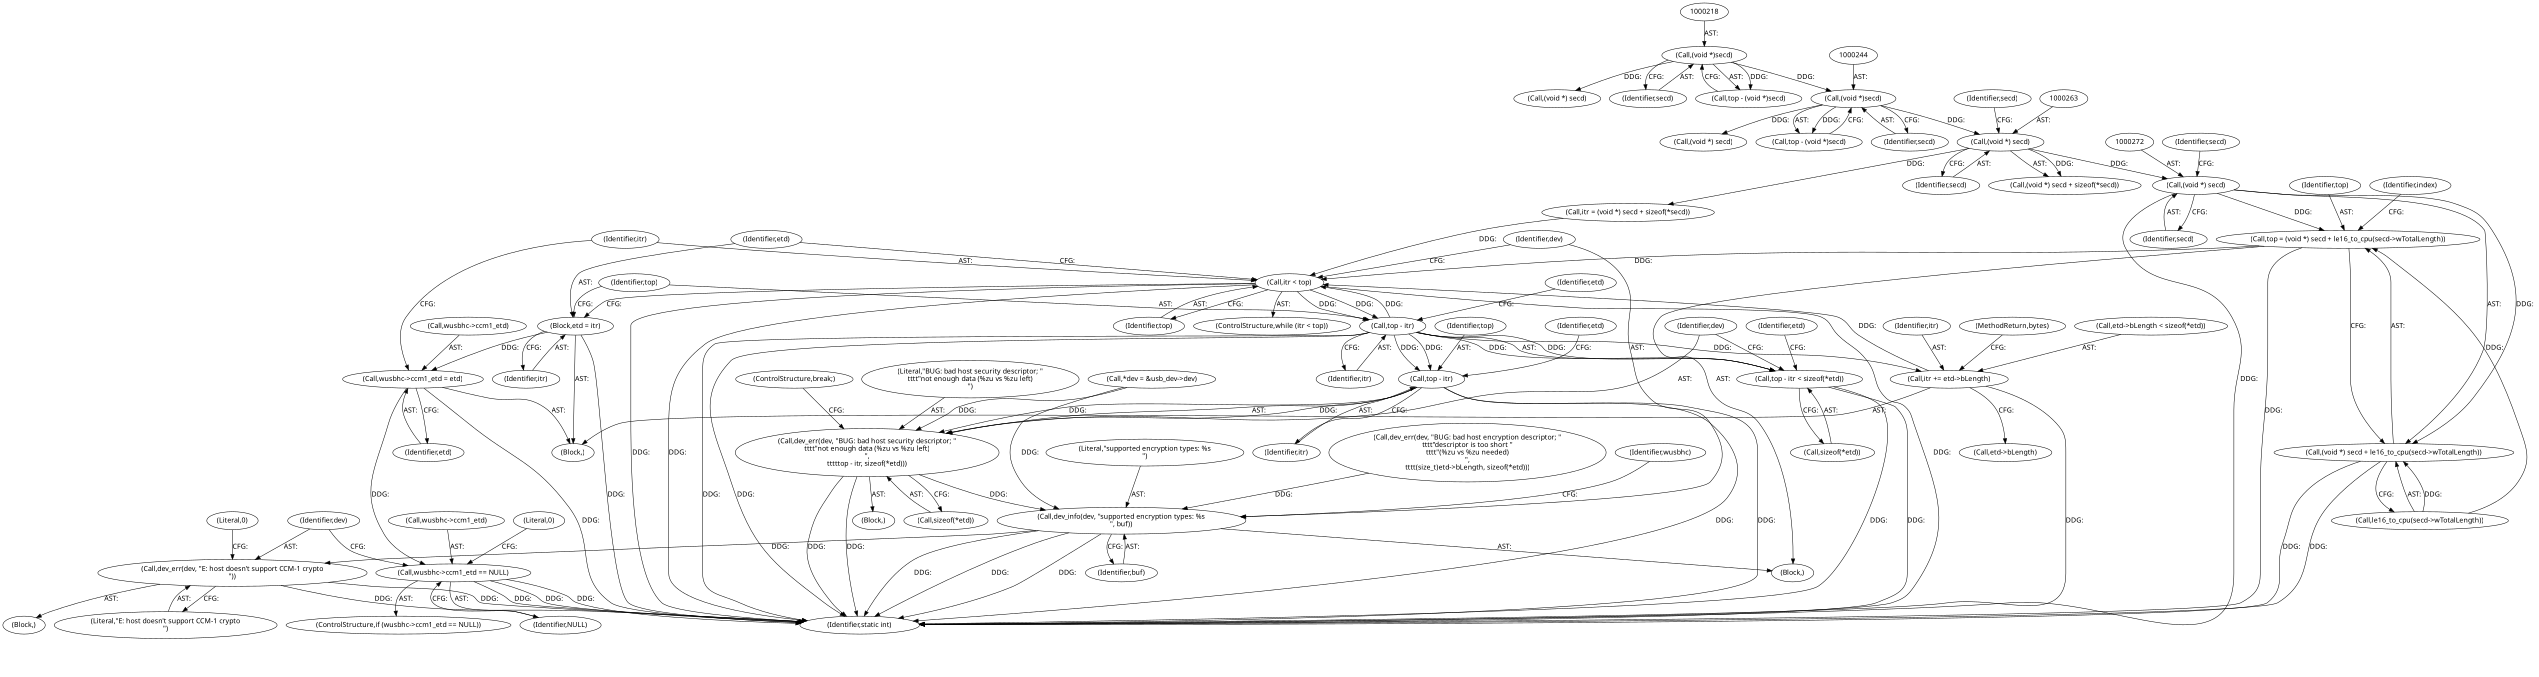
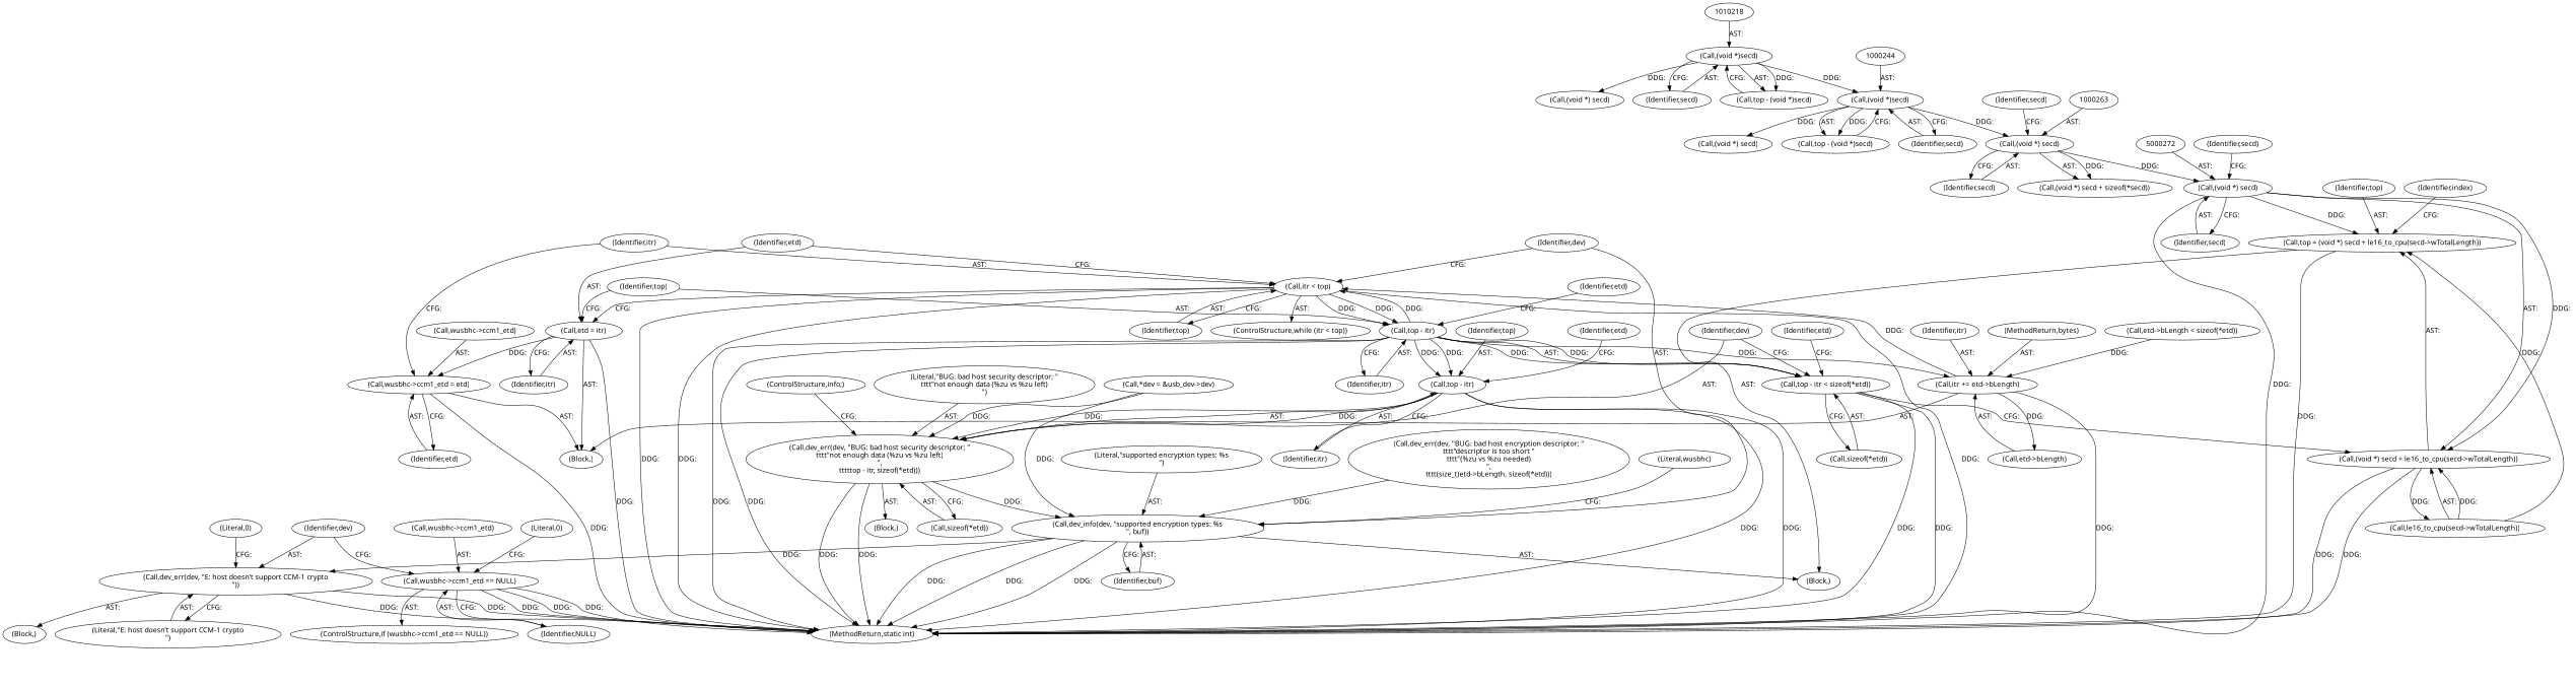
  digraph {
    fontname="Noto Sans"
    node [fontname="Noto Sans"]
    edge [fontname="Noto Sans"]
    n1 [label="(Call,(void *) secd)"]
    n2 [label="(Call,top = (void *) secd + le16_to_cpu(secd->wTotalLength))"]
    n3 [label="(Call,(void *) secd + le16_to_cpu(secd->wTotalLength))"]
-   n4 [label="(Identifier,static int)"]
+   n4 [label="(MethodReturn,static int)"]
    n5 [label="(Identifier,secd)"]
    n6 [label="(Call,itr < top)"]
    n7 [label="(Block,)"]
    n8 [label="(Call,le16_to_cpu(secd->wTotalLength))"]
    n9 [label="(Call,(void *) secd)"]
    n10 [label="(Call,(void *) secd + sizeof(*secd))"]
-   n11 [label="(Call,itr = (void *) secd + sizeof(*secd))"]
    n12 [label="(Identifier,secd)"]
    n13 [label="(Call,(void *)secd)"]
    n14 [label="(Identifier,secd)"]
    n15 [label="(Call,(void *) secd)"]
    n16 [label="(Call,top - (void *)secd)"]
    n17 [label="(Call,(void *)secd)"]
    n18 [label="(Call,(void *) secd)"]
    n19 [label="(Identifier,secd)"]
    n20 [label="(Call,top - (void *)secd)"]
-   n21 [label="(Block,etd = itr)"]
+   n21 [label="(Call,etd = itr)"]
    n22 [label="(Call,top - itr)"]
    n23 [label="(Identifier,top)"]
    n24 [label="(ControlStructure,while (itr < top))"]
    n25 [label="(Call,wusbhc->ccm1_etd = etd)"]
    n26 [label="(Block,)"]
    n27 [label="(Identifier,itr)"]
    n28 [label="(Call,top - itr < sizeof(*etd))"]
    n29 [label="(Call,top - itr)"]
    n30 [label="(Call,itr += etd->bLength)"]
    n31 [label="(Identifier,itr)"]
    n32 [label="(Call,wusbhc->ccm1_etd == NULL)"]
    n33 [label="(Identifier,etd)"]
    n34 [label="(Identifier,NULL)"]
    n35 [label="(ControlStructure,if (wusbhc->ccm1_etd == NULL))"]
    n36 [label="(Call,sizeof(*etd))"]
    n37 [label="(Call,dev_err(dev, \"BUG: bad host security descriptor; \"\n\t\t\t\t\"not enough data (%zu vs %zu left)\n\",\n\t\t\t\ttop - itr, sizeof(*etd)))"]
    n38 [label="(Identifier,itr)"]
    n39 [label="(Call,etd->bLength)"]
    n40 [label="(Call,dev_info(dev, \"supported encryption types: %s\n\", buf))"]
    n41 [label="(Call,sizeof(*etd))"]
    n42 [label="(Block,)"]
    n43 [label="(Call,dev_err(dev, \"E: host doesn't support CCM-1 crypto\n\"))"]
    n44 [label="(Identifier,buf)"]
    n45 [label="(Literal,\"E: host doesn't support CCM-1 crypto\n\")"]
    n46 [label="(Block,)"]
    n47 [label="(Identifier,top)"]
    n48 [label="(Identifier,dev)"]
    n49 [label="(Identifier,itr)"]
    n50 [label="(Identifier,etd)"]
    n51 [label="(Literal,\"supported encryption types: %s\n\")"]
    n52 [label="(Identifier,dev)"]
    n53 [label="(Identifier,dev)"]
    n54 [label="(Call,dev_err(dev, \"BUG: bad host encryption descriptor; \"\n\t\t\t\t\"descriptor is too short \"\n\t\t\t\t\"(%zu vs %zu needed)\n\",\n\t\t\t\t(size_t)etd->bLength, sizeof(*etd)))"]
-   n55 [label="(Identifier,wusbhc)"]
+   n55 [label="(Literal,wusbhc)"]
    n56 [label="(Call,wusbhc->ccm1_etd)"]
    n57 [label="(Literal,0)"]
    n58 [label="(Identifier,etd)"]
    n59 [label="(Identifier,secd)"]
    n60 [label="(Identifier,secd)"]
    n61 [label="(Identifier,top)"]
    n62 [label="(Identifier,top)"]
    n63 [label="(Identifier,etd)"]
    n64 [label="(Call,wusbhc->ccm1_etd)"]
-   n65 [label="(ControlStructure,break;)"]
+   n65 [label="(ControlStructure,info;)"]
    n66 [label="(Identifier,itr)"]
    n67 [label="(Literal,\"BUG: bad host security descriptor; \"\n\t\t\t\t\"not enough data (%zu vs %zu left)\n\")"]
    n68 [label="(Literal,0)"]
    n69 [label="(MethodReturn,bytes)"]
    n70 [label="(Call,*dev = &usb_dev->dev)"]
    n71 [label="(Identifier,index)"]
    n72 [label="(Identifier,etd)"]
    n73 [label="(Call,etd->bLength < sizeof(*etd))"]
-   1000272
+   1000272 [label=5000272]
    1000263
    1000244
-   1000218
+   1000218 [label=1010218]
    n1 -> n2 [label="DDG: "]
    n1 -> n3 [label="AST: "]
    n1 -> n3 [label="DDG: "]
    n1 -> n4 [label="DDG: "]
    n1 -> n5 [label="CFG: "]
-   n2 -> n3 [label="CFG: "]
+   n28 -> n3 [label="CFG: "]
    n2 -> n4 [label="DDG: "]
-   n2 -> n6 [label="DDG: "]
    n2 -> n7 [label="AST: "]
    n3 -> n2 [label="AST: "]
    n3 -> n4 [label="DDG: "]
    n3 -> n4 [label="DDG: "]
-   n3 -> n8 [label="CFG: "]
+   n3 -> n8 [label="DDG: "]
    n5 -> n1 [label="AST: "]
    n6 -> n4 [label="DDG: "]
    n6 -> n4 [label="DDG: "]
    n6 -> n4 [label="DDG: "]
    n6 -> n21 [label="CFG: "]
    n6 -> n22 [label="DDG: "]
    n6 -> n22 [label="DDG: "]
    n6 -> n23 [label="CFG: "]
    n6 -> n24 [label="AST: "]
    n8 -> n2 [label="DDG: "]
    n8 -> n3 [label="AST: "]
    n8 -> n3 [label="DDG: "]
    n9 -> n1 [label="DDG: "]
    n9 -> n10 [label="AST: "]
    n9 -> n10 [label="DDG: "]
-   n9 -> n11 [label="DDG: "]
    n9 -> n12 [label="CFG: "]
-   n11 -> n6 [label="DDG: "]
    n12 -> n9 [label="AST: "]
    n13 -> n9 [label="DDG: "]
    n13 -> n14 [label="CFG: "]
    n13 -> n15 [label="DDG: "]
    n13 -> n16 [label="AST: "]
    n13 -> n16 [label="DDG: "]
    n14 -> n13 [label="AST: "]
    n16 -> n13 [label="CFG: "]
    n17 -> n13 [label="DDG: "]
    n17 -> n18 [label="DDG: "]
    n17 -> n19 [label="CFG: "]
    n17 -> n20 [label="AST: "]
    n17 -> n20 [label="DDG: "]
    n19 -> n17 [label="AST: "]
    n20 -> n17 [label="CFG: "]
    n21 -> n4 [label="DDG: "]
    n21 -> n25 [label="DDG: "]
    n21 -> n26 [label="AST: "]
    n21 -> n27 [label="CFG: "]
    n22 -> n4 [label="DDG: "]
    n22 -> n4 [label="DDG: "]
    n22 -> n6 [label="DDG: "]
    n22 -> n28 [label="AST: "]
    n22 -> n28 [label="DDG: "]
    n22 -> n28 [label="DDG: "]
    n22 -> n29 [label="DDG: "]
    n22 -> n29 [label="DDG: "]
    n22 -> n30 [label="DDG: "]
    n22 -> n31 [label="CFG: "]
    n23 -> n6 [label="AST: "]
    n25 -> n4 [label="DDG: "]
    n25 -> n26 [label="AST: "]
-   n25 -> n32 [label="DDG: "]
    n25 -> n33 [label="CFG: "]
    n27 -> n21 [label="AST: "]
    n28 -> n4 [label="DDG: "]
    n28 -> n4 [label="DDG: "]
    n28 -> n36 [label="CFG: "]
    n29 -> n4 [label="DDG: "]
    n29 -> n4 [label="DDG: "]
    n29 -> n37 [label="AST: "]
    n29 -> n37 [label="DDG: "]
    n29 -> n37 [label="DDG: "]
    n29 -> n38 [label="CFG: "]
    n30 -> n4 [label="DDG: "]
    n30 -> n6 [label="DDG: "]
    n30 -> n26 [label="AST: "]
-   n30 -> n39 [label="CFG: "]
+   n30 -> n39 [label="DDG: "]
    n31 -> n22 [label="AST: "]
    n32 -> n4 [label="DDG: "]
    n32 -> n4 [label="DDG: "]
    n32 -> n4 [label="DDG: "]
-   n32 -> n34 [label="AST: "]
+   n32 -> n34 [label="CFG: "]
    n32 -> n35 [label="AST: "]
    n33 -> n25 [label="AST: "]
-   n34 -> n32 [label="CFG: "]
+   n34 -> n32 [label="AST: "]
    n36 -> n28 [label="AST: "]
    n37 -> n4 [label="DDG: "]
    n37 -> n4 [label="DDG: "]
    n37 -> n40 [label="DDG: "]
    n37 -> n41 [label="CFG: "]
    n37 -> n42 [label="AST: "]
    n38 -> n29 [label="AST: "]
+   n39 -> n30 [label="AST: "]
    n40 -> n4 [label="DDG: "]
    n40 -> n4 [label="DDG: "]
    n40 -> n4 [label="DDG: "]
    n40 -> n7 [label="AST: "]
    n40 -> n43 [label="DDG: "]
    n40 -> n44 [label="CFG: "]
    n41 -> n37 [label="AST: "]
    n43 -> n4 [label="DDG: "]
    n43 -> n4 [label="DDG: "]
    n43 -> n45 [label="CFG: "]
    n43 -> n46 [label="AST: "]
    n44 -> n40 [label="AST: "]
    n45 -> n43 [label="AST: "]
    n47 -> n2 [label="AST: "]
    n48 -> n32 [label="CFG: "]
    n48 -> n43 [label="AST: "]
    n49 -> n30 [label="AST: "]
    n50 -> n29 [label="CFG: "]
    n51 -> n40 [label="AST: "]
    n52 -> n6 [label="CFG: "]
    n52 -> n40 [label="AST: "]
    n53 -> n28 [label="CFG: "]
    n53 -> n37 [label="AST: "]
    n54 -> n40 [label="DDG: "]
    n55 -> n40 [label="CFG: "]
    n56 -> n32 [label="AST: "]
    n57 -> n32 [label="CFG: "]
    n58 -> n22 [label="CFG: "]
    n59 -> n9 [label="CFG: "]
    n60 -> n1 [label="CFG: "]
    n61 -> n21 [label="CFG: "]
    n61 -> n22 [label="AST: "]
    n62 -> n29 [label="AST: "]
    n63 -> n6 [label="CFG: "]
    n63 -> n21 [label="AST: "]
    n64 -> n25 [label="AST: "]
    n65 -> n37 [label="CFG: "]
    n66 -> n6 [label="AST: "]
    n66 -> n25 [label="CFG: "]
    n67 -> n37 [label="AST: "]
    n68 -> n43 [label="CFG: "]
-   n69 -> n30 [label="CFG: "]
+   n69 -> n30 [label="AST: "]
    n70 -> n37 [label="DDG: "]
    n70 -> n40 [label="DDG: "]
    n71 -> n2 [label="CFG: "]
    n72 -> n28 [label="CFG: "]
-   n73 -> n30 [label="AST: "]
+   n73 -> n30 [label="DDG: "]
    1000272 -> n1 [label="AST: "]
    1000263 -> n9 [label="AST: "]
    1000244 -> n13 [label="AST: "]
    1000218 -> n17 [label="AST: "]
  }
